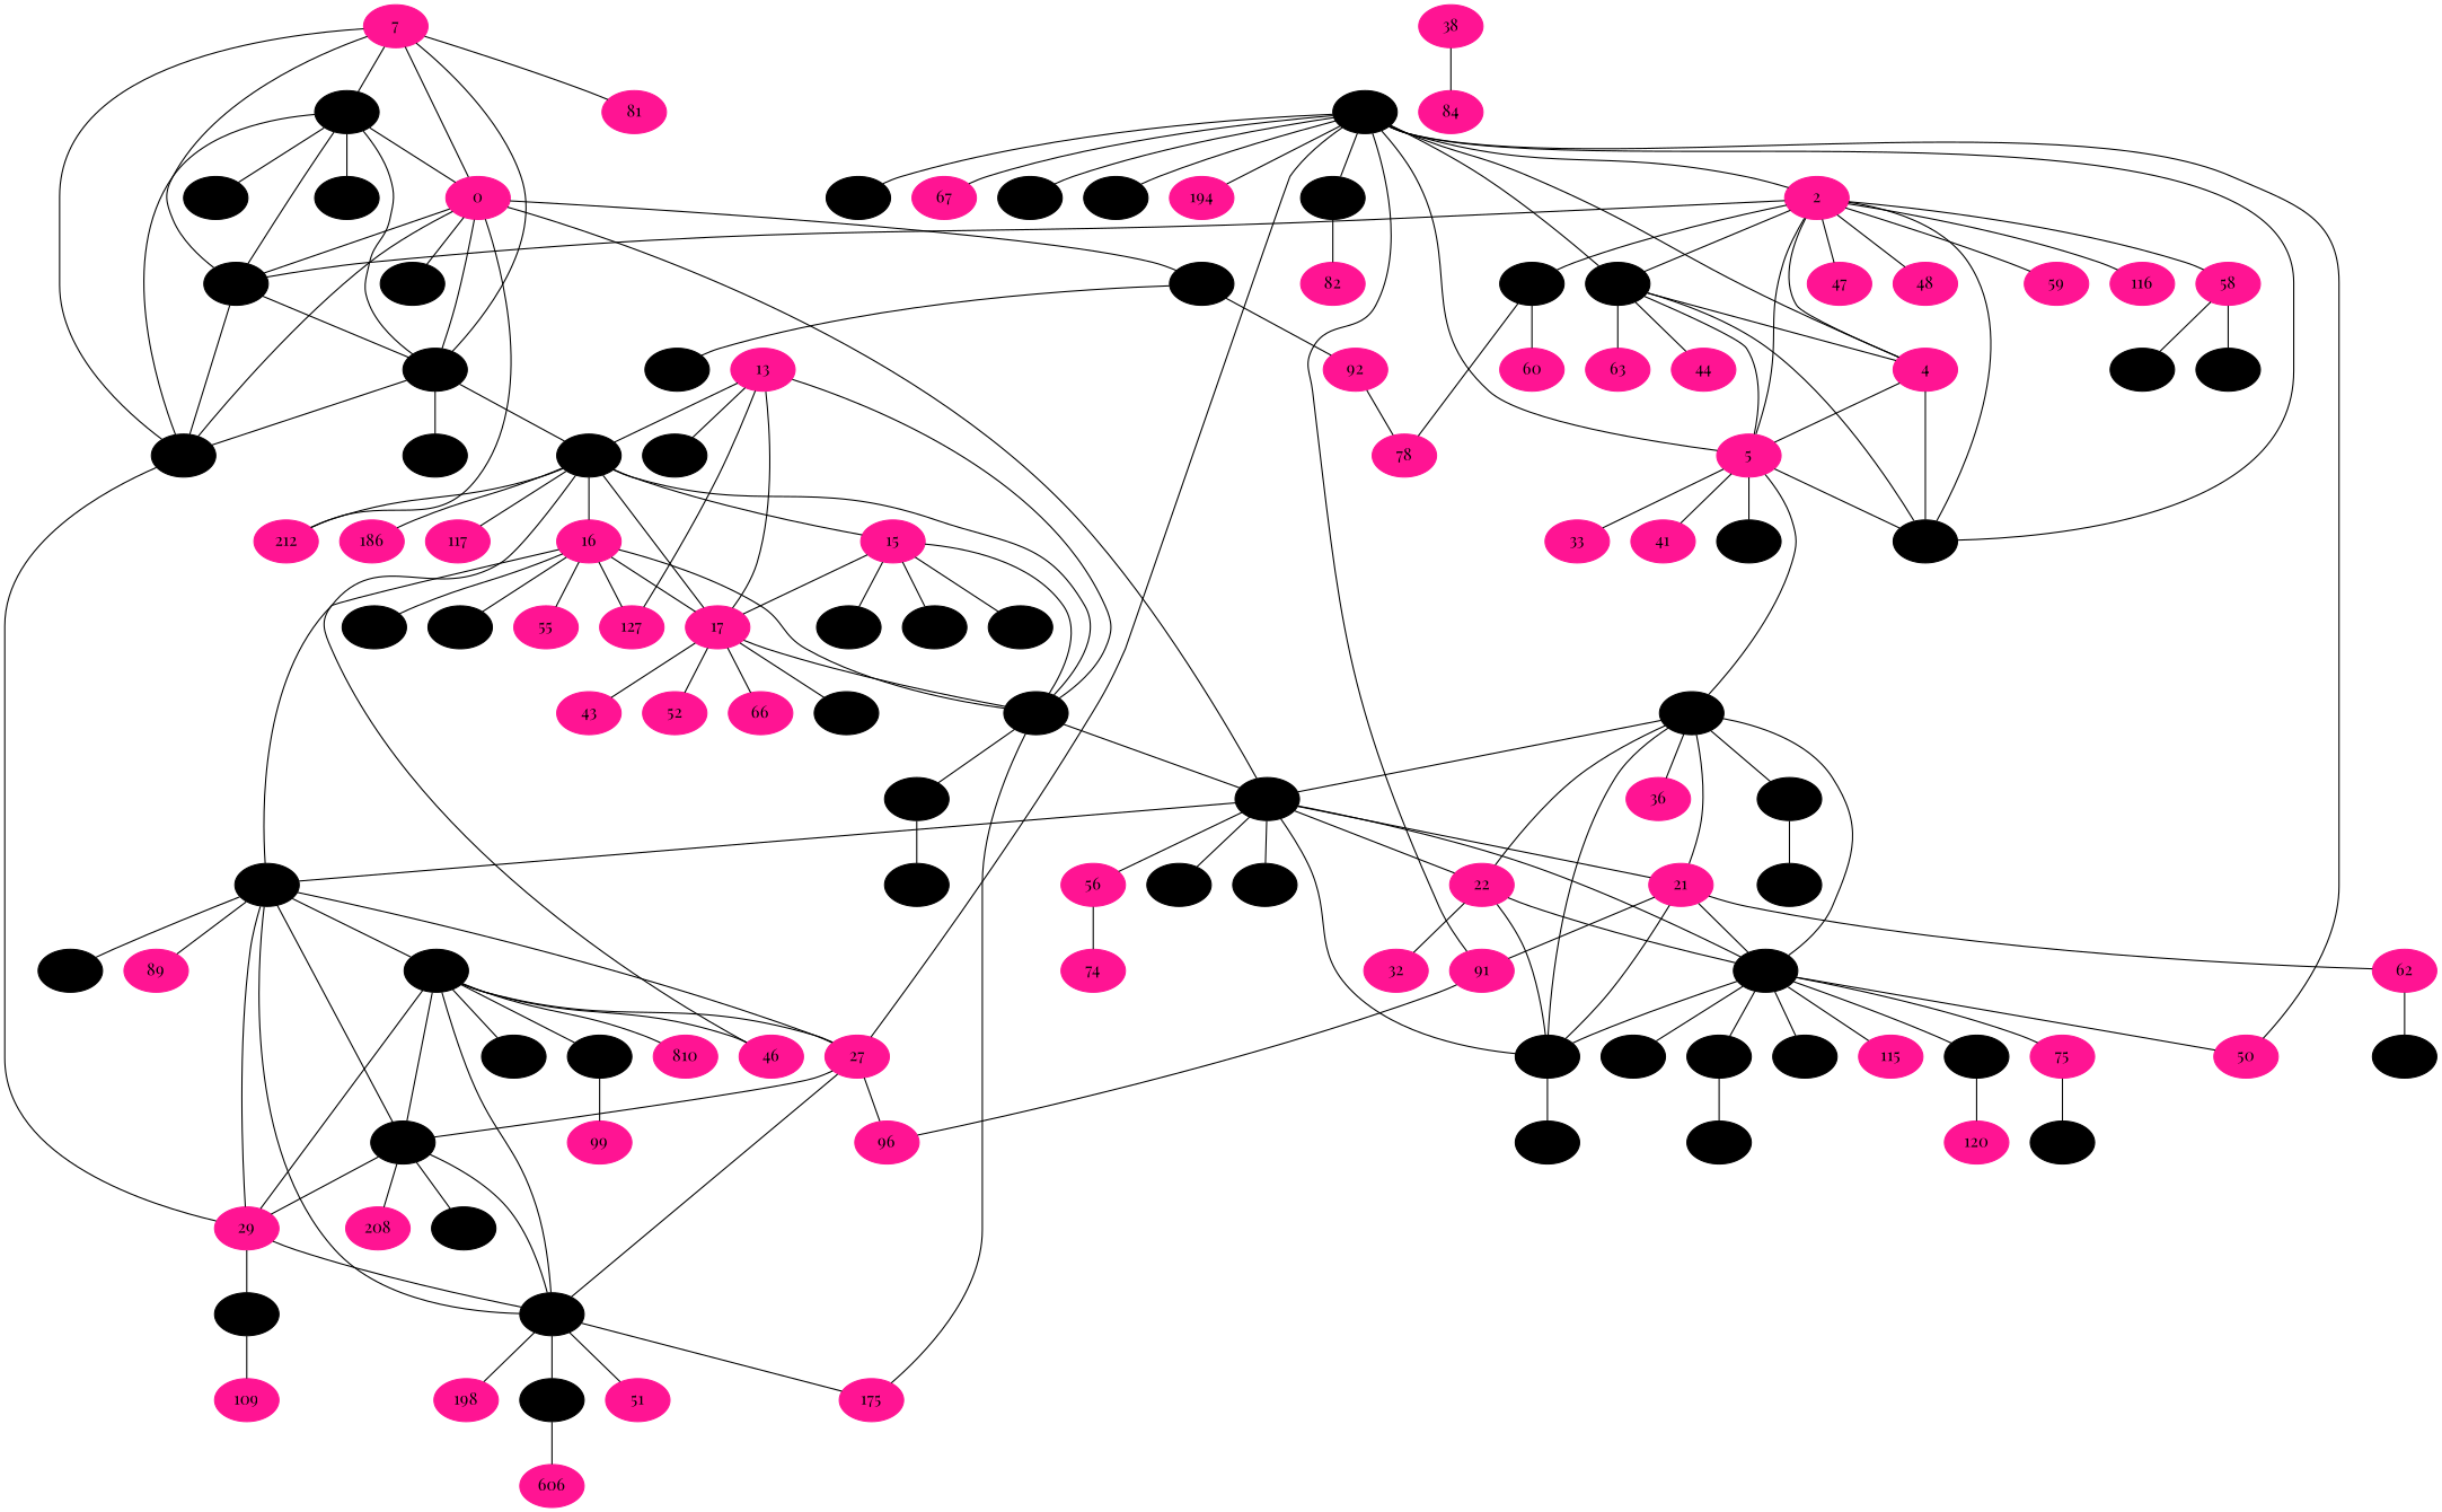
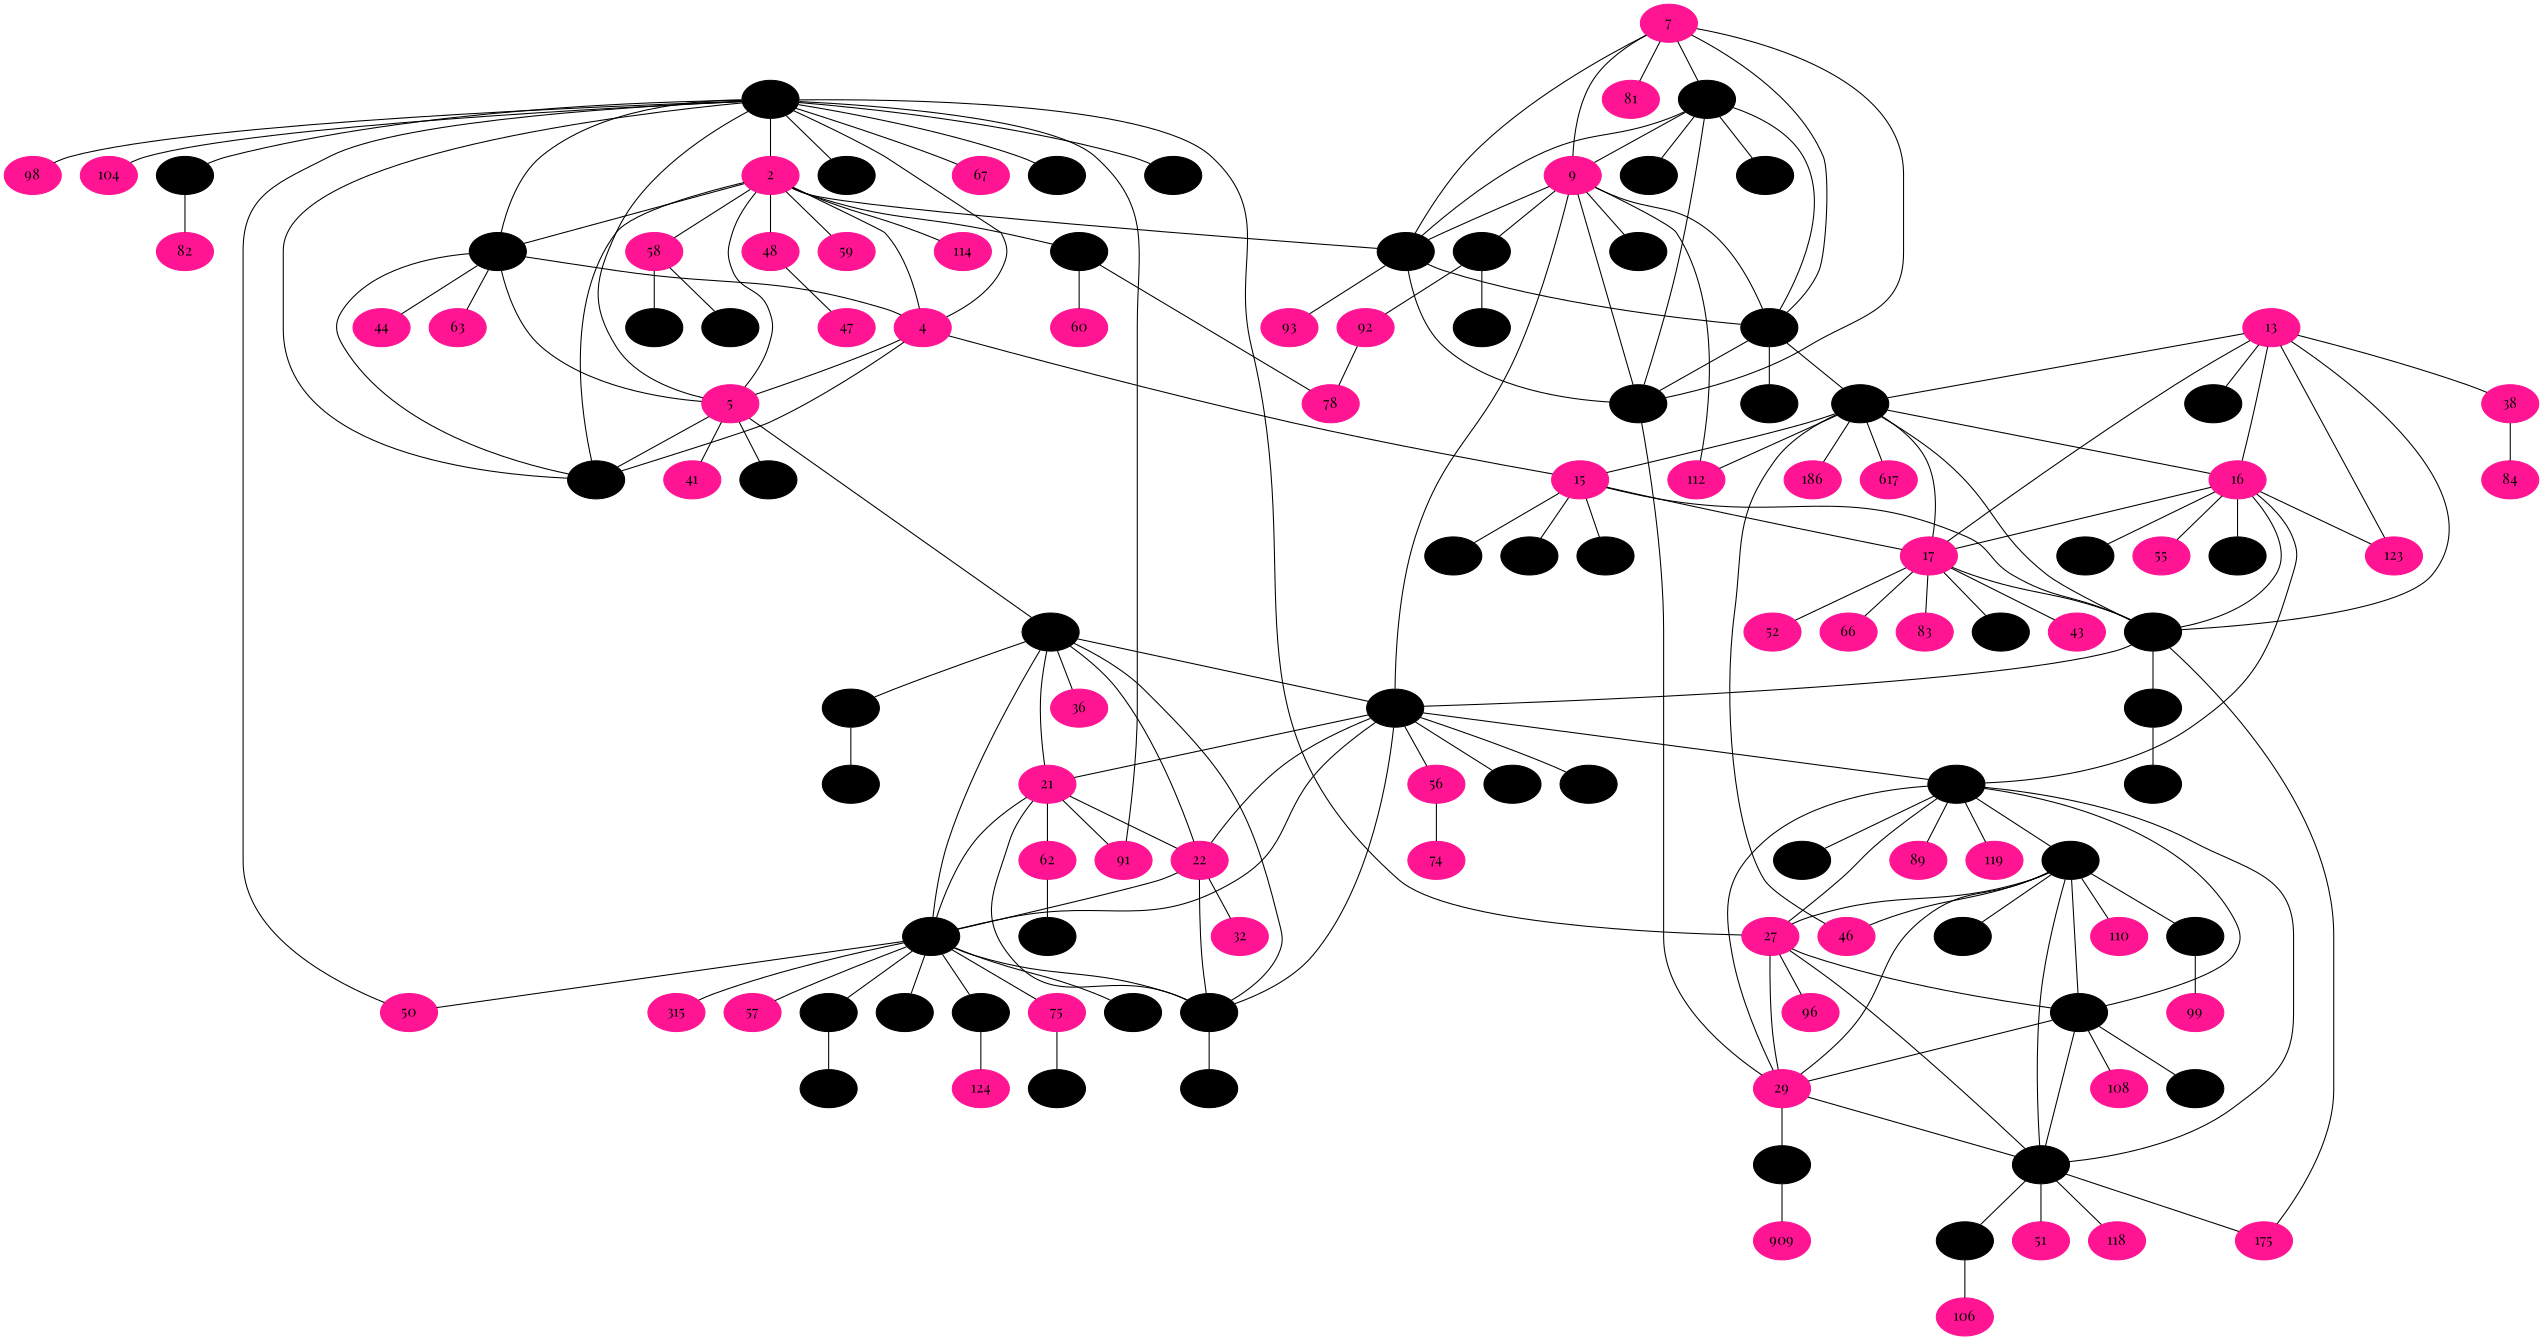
  graph {
    fontname="Playfair Display"
    node [color=deeppink fontname="Playfair Display" style=filled]
    edge [fontname="Playfair Display"]
    1 [color=black]
    2
    3 [color=black]
    4
    5
    6 [color=black]
    27
    40 [color=black]
    42 [color=black]
    50
    67
    69 [color=black]
    91
    94 [color=black]
-   104 [label=194]
+   98
+   104
    10 [color=black]
    31 [color=black]
    47
    48
    58
    59
-   114 [label=116]
+   114
    44
    63
    15
    19 [color=black]
-   33
    41
    111 [color=black]
    29
    28 [color=black]
    30 [color=black]
    96
    82
    11 [color=black]
    12 [color=black]
+   93
    60
    78
    61 [color=black]
    68 [color=black]
    17
    18 [color=black]
    37 [color=black]
    45 [color=black]
    121 [color=black]
    20 [color=black]
    21
    22
    23 [color=black]
    24 [color=black]
    36
    100 [color=black]
    7
    8 [color=black]
-   9 [label=0]
+   9
    81
    53 [color=black]
    65 [color=black]
    34 [color=black]
    103 [color=black]
-   112 [label=212]
+   112
    14 [color=black]
    102 [color=black]
    25 [color=black]
    56
    73 [color=black]
    97 [color=black]
    39 [color=black]
    92
    16
    46
    n74 [label=186]
-   117
+   117 [label=617]
    79 [color=black]
    13
    38
    54 [color=black]
-   123 [label=127]
+   123
    49 [color=black]
    55
    86 [color=black]
    43
    52
    66
+   83
    85 [color=black]
    76 [color=black]
    n90 [label=175]
    84
    26 [color=black]
    87 [color=black]
    89
+   119
    95 [color=black]
    62
    32
+   57
    64 [color=black]
    70 [color=black]
    72 [color=black]
    75
    88 [color=black]
-   115
+   115 [label=315]
    77 [color=black]
    107 [color=black]
    74
    101 [color=black]
    113 [color=black]
-   120
+   120 [label=124]
    90 [color=black]
    71 [color=black]
    80 [color=black]
-   110 [label=810]
-   108 [label=208]
+   110
+   108
    122 [color=black]
    35 [color=black]
    51
-   118 [label=198]
+   118
    99
-   109
-   106 [label=606]
+   109 [label=909]
+   106
    1 -- 2
    1 -- 3
    1 -- 4
    1 -- 5
    1 -- 6
    1 -- 27
    1 -- 40
    1 -- 42
    1 -- 50
    1 -- 67
    1 -- 69
    1 -- 91
    1 -- 94
+   1 -- 98
    1 -- 104
    2 -- 3
    2 -- 4
    2 -- 5
    2 -- 6
    2 -- 10
    2 -- 31
-   2 -- 47
+   48 -- 47
    2 -- 48
    2 -- 58
    2 -- 59
    2 -- 114
    3 -- 4
    3 -- 5
    3 -- 6
    3 -- 44
    3 -- 63
    4 -- 5
    4 -- 6
+   4 -- 15
    5 -- 6
    5 -- 19
-   5 -- 33
    5 -- 41
    5 -- 111
+   27 -- 29
    27 -- 28
    27 -- 30
    27 -- 96
    40 -- 82
-   91 -- 96
    10 -- 11
    10 -- 12
+   10 -- 93
    31 -- 60
    31 -- 78
    58 -- 61
    58 -- 68
    15 -- 17
    15 -- 18
    15 -- 37
    15 -- 45
    15 -- 121
    19 -- 20
    19 -- 21
    19 -- 22
    19 -- 23
    19 -- 24
    19 -- 36
    19 -- 100
    29 -- 30
    29 -- 79
    28 -- 29
    28 -- 30
    28 -- 108
    28 -- 122
    30 -- n90
    30 -- 35
    30 -- 51
    30 -- 118
    11 -- 12
    11 -- 14
    11 -- 102
    12 -- 29
    17 -- 18
    17 -- 43
    17 -- 52
    17 -- 66
+   17 -- 83
    17 -- 85
    18 -- 20
    18 -- 76
    18 -- n90
    20 -- 21
    20 -- 22
    20 -- 23
    20 -- 24
    20 -- 25
    20 -- 56
    20 -- 73
    20 -- 97
    21 -- 91
+   21 -- 22
    21 -- 23
    21 -- 24
    21 -- 62
    22 -- 23
    22 -- 24
    22 -- 32
    23 -- 50
    23 -- 24
+   23 -- 57
    23 -- 64
    23 -- 70
    23 -- 72
    23 -- 75
    23 -- 88
    23 -- 115
    24 -- 77
    100 -- 107
    7 -- 10
    7 -- 11
    7 -- 12
    7 -- 8
    7 -- 9
    7 -- 81
    8 -- 10
    8 -- 11
    8 -- 12
    8 -- 9
    8 -- 53
    8 -- 65
    9 -- 10
    9 -- 11
    9 -- 12
    9 -- 20
    9 -- 34
    9 -- 103
    9 -- 112
    34 -- 39
    34 -- 92
    14 -- 15
    14 -- 17
    14 -- 18
    14 -- 112
    14 -- 16
    14 -- 46
    14 -- n74
    14 -- 117
    25 -- 27
    25 -- 29
    25 -- 28
    25 -- 30
    25 -- 26
    25 -- 87
    25 -- 89
+   25 -- 119
    56 -- 74
    92 -- 78
    16 -- 17
    16 -- 18
    16 -- 25
    16 -- 123
    16 -- 49
    16 -- 55
    16 -- 86
    79 -- 109
    13 -- 17
    13 -- 18
    13 -- 14
+   13 -- 16
+   13 -- 38
    13 -- 54
    13 -- 123
    38 -- 84
    76 -- 95
    26 -- 27
    26 -- 29
    26 -- 28
    26 -- 30
    26 -- 46
    26 -- 71
    26 -- 80
    26 -- 110
    62 -- 101
    64 -- 113
    72 -- 120
    75 -- 90
    80 -- 99
    35 -- 106
  }
